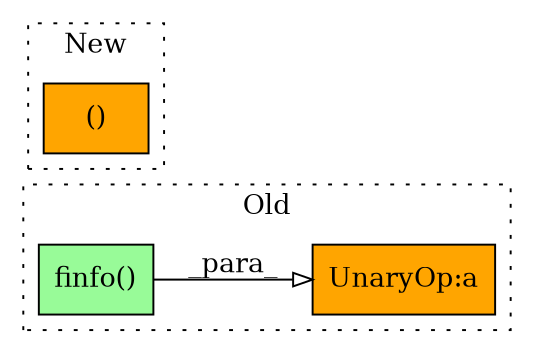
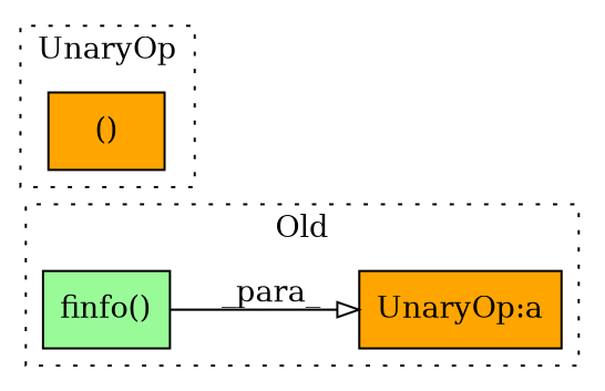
  digraph {
    rankdir=LR
    node [shape=box style=filled fillcolor=orange]
    n1 [a=75 l="12,1" label="finfo()" s="4560,4579" fillcolor=palegreen]
    n2 [a=61 l=25 label="UnaryOp:a" s=4559]
    n3 [a=54 l=3 label="()" s=5352]
    subgraph cluster_1 {
      label=Old
      style=dotted
      n1
      n2
    }
    subgraph cluster_2 {
-     label=New
+     label=UnaryOp
      style=dotted
      n3
    }
    n1 -> n2 [label=_para_ arrowhead=onormal]
  }
